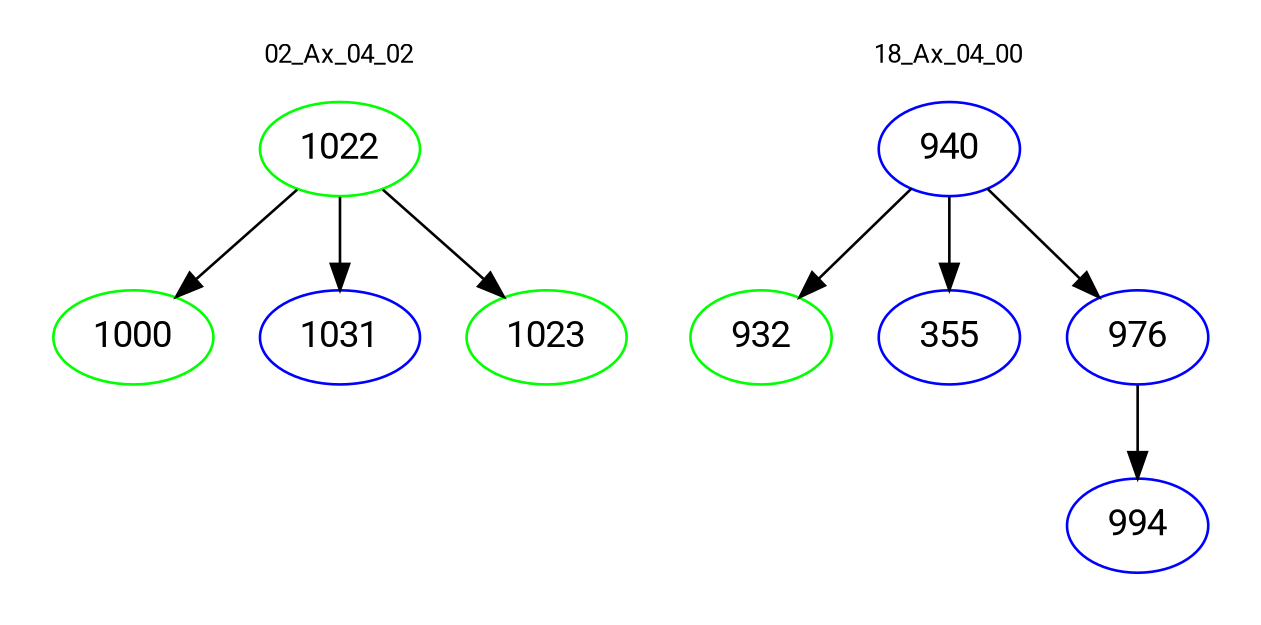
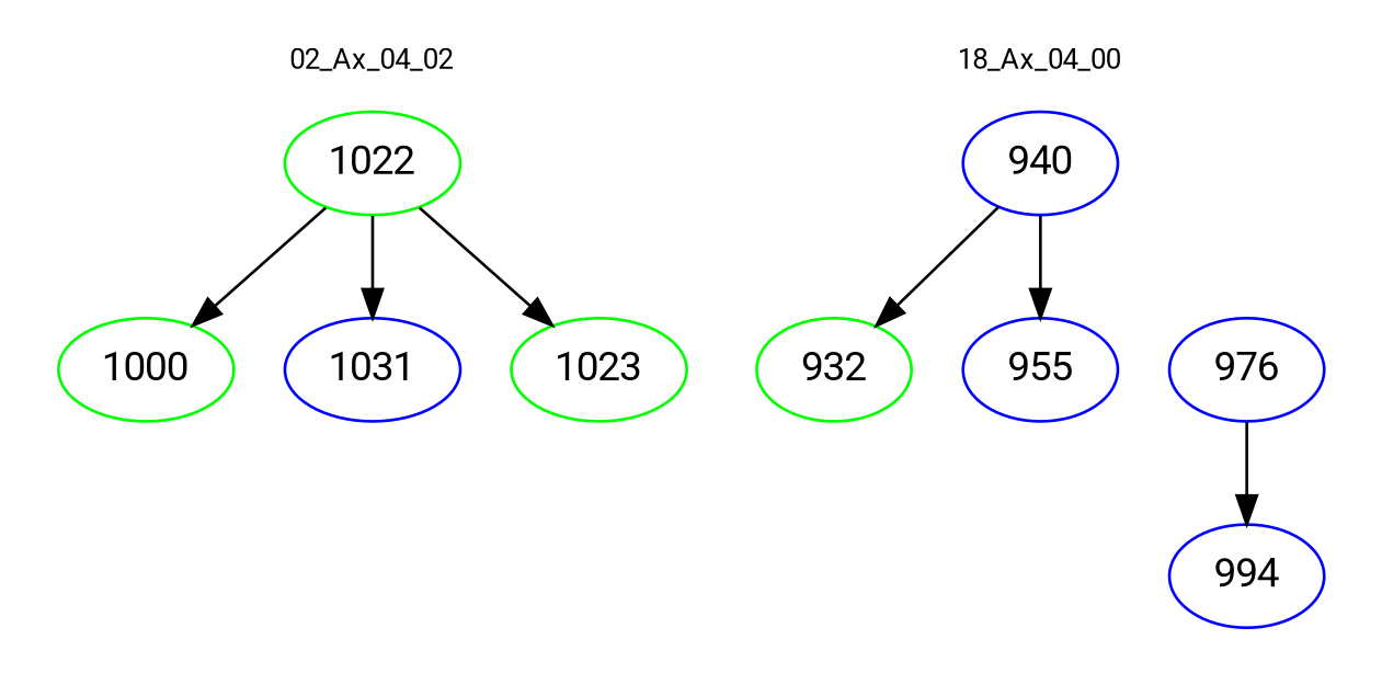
  digraph {
    fontname=Roboto
    node [color=blue fontname=Roboto]
    edge [color=black fontname=Roboto]
    n1 [color=green label=1022]
    n2 [color=green label=1000]
    n3 [label=1031]
    n4 [color=green label=1023]
    n5 [label=940]
    n6 [color=green label=932]
-   n7 [label=355]
+   n7 [label=955]
    n8 [label=976]
    n9 [label=994]
    subgraph cluster_1 {
      color=white
      fontsize=10
      label="02_Ax_04_02"
      n1
      n2
      n3
      n4
    }
    subgraph cluster_2 {
      color=white
      fontsize=10
      label="18_Ax_04_00"
      n5
      n6
      n7
      n8
      n9
    }
    n1 -> n2
    n1 -> n3
    n1 -> n4
    n5 -> n6
    n5 -> n7
-   n5 -> n8
    n8 -> n9
  }
